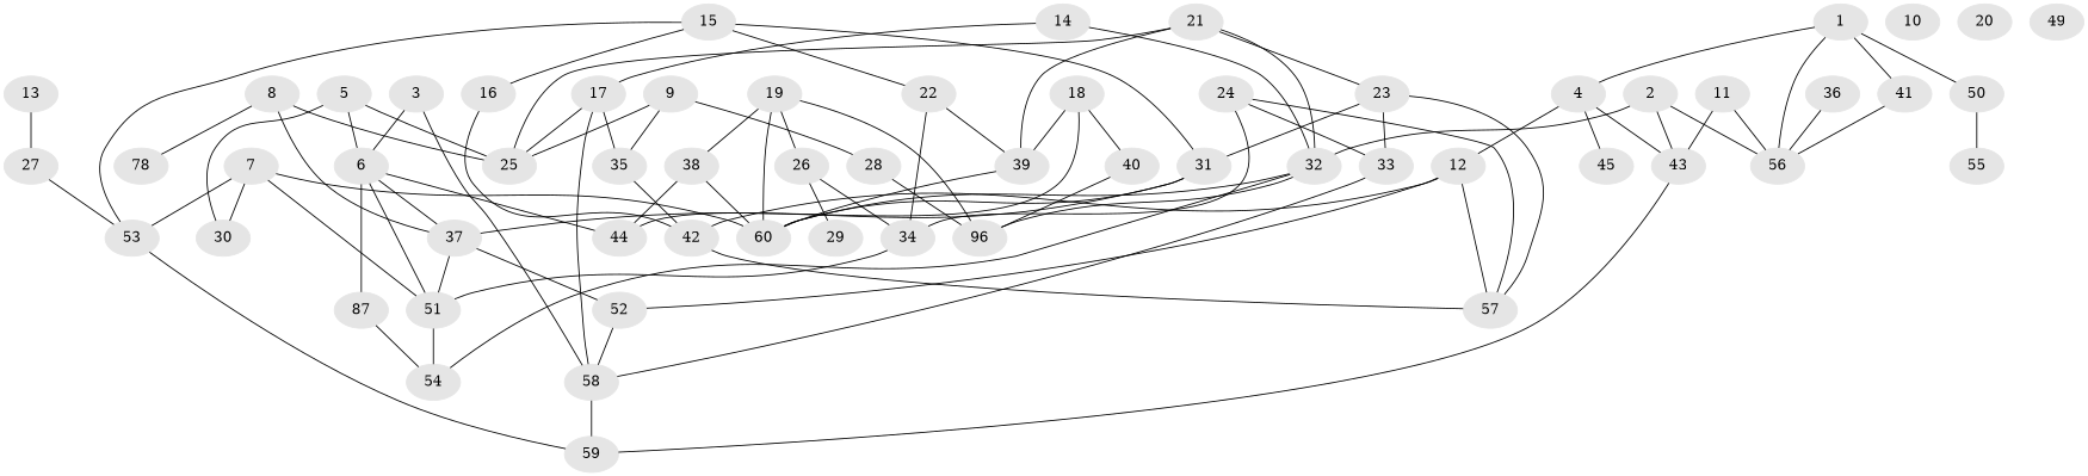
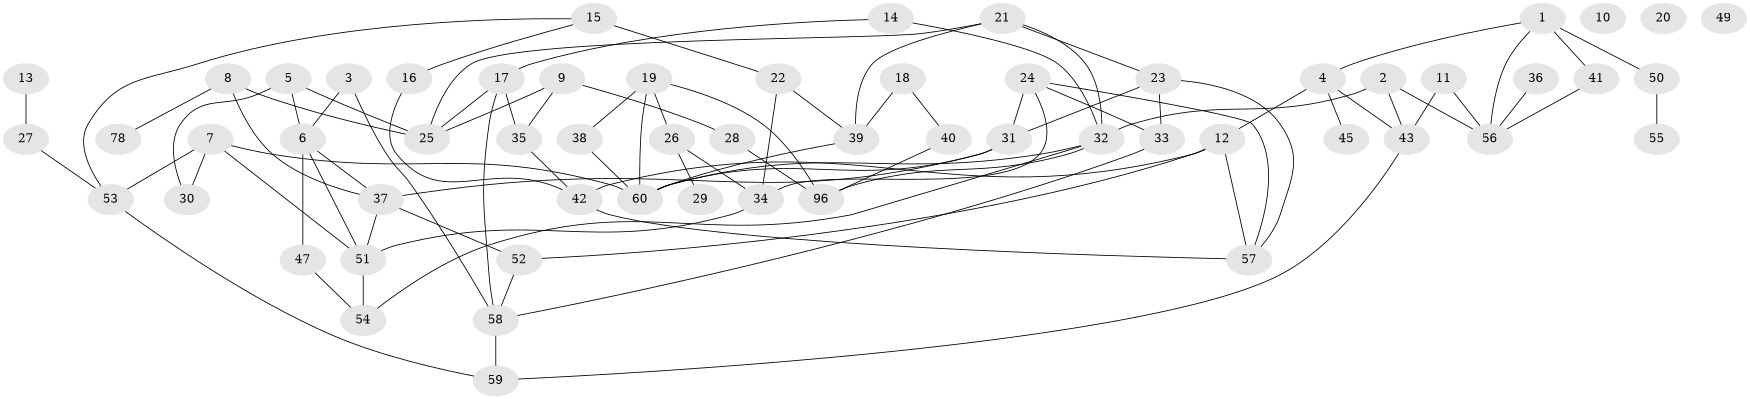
  graph {
    node [color=gray90 style=filled]
    1
    4
    41
    50
    56
    43
    12
    45
    55
    2
    32
    60
    n13 [label=96]
    54
    59
    3
    6
    58
    37
-   44
-   47 [label=87]
+   47
    51
    42
    52
    57
    5
    25
    30
    7
    53
    8
    n32 [label=78]
    9
    28
    35
    10
    11
    13
    27
    14
    17
    15
    16
    22
    31
    39
    34
    18
    40
    19
    26
    38
    29
    20
    21
    23
    33
    24
    36
    49
    1 -- 4
    1 -- 41
    1 -- 50
    1 -- 56
    4 -- 43
    4 -- 12
    4 -- 45
    41 -- 56
    50 -- 55
    43 -- 59
    12 -- 42
    12 -- 52
    12 -- 57
    2 -- 56
    2 -- 43
    2 -- 32
    32 -- 60
    32 -- n13
    32 -- 54
    3 -- 6
    3 -- 58
    6 -- 37
-   6 -- 44
    6 -- 47
    6 -- 51
    58 -- 59
    37 -- 51
    37 -- 52
    47 -- 54
    51 -- 54
    42 -- 57
    52 -- 58
    5 -- 6
    5 -- 25
    5 -- 30
    7 -- 60
    7 -- 51
    7 -- 30
    7 -- 53
    53 -- 59
    8 -- 37
    8 -- 25
    8 -- n32
    9 -- 25
    9 -- 28
    9 -- 35
    28 -- n13
    35 -- 42
    11 -- 56
    11 -- 43
    13 -- 27
    27 -- 53
    14 -- 32
    14 -- 17
    17 -- 58
    17 -- 25
    17 -- 35
    15 -- 53
    15 -- 16
    15 -- 22
-   15 -- 31
+   24 -- 31
    16 -- 42
    22 -- 39
    22 -- 34
    31 -- 60
    31 -- 37
    39 -- 60
    34 -- 51
-   18 -- 44
    18 -- 39
    18 -- 40
    40 -- n13
    19 -- 60
    19 -- n13
    19 -- 26
    19 -- 38
    26 -- 34
    26 -- 29
    38 -- 60
-   38 -- 44
    21 -- 32
    21 -- 25
    21 -- 39
    21 -- 23
    23 -- 57
    23 -- 31
    23 -- 33
    33 -- 58
    24 -- 57
    24 -- 34
    24 -- 33
    36 -- 56
  }
